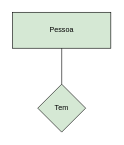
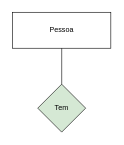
  <mxCell id="0" />
  <mxCell id="1" parent="0" />
- <mxCell id="2" value="Pessoa" style="rounded=0;whiteSpace=wrap;html=1;fillColor=#d5e8d4;" vertex="1" parent="1"><mxGeometry x="20" y="20" width="164" height="60" as="geometry" /></mxCell>
+ <mxCell id="2" value="Pessoa" style="rounded=0;whiteSpace=wrap;html=1;" vertex="1" parent="1"><mxGeometry x="20" y="20" width="164" height="60" as="geometry" /></mxCell>
  <mxCell id="3" value="Tem" style="rhombus;whiteSpace=wrap;html=1;fillColor=#d5e8d4;" vertex="1" parent="1"><mxGeometry x="62" y="140" width="80" height="80" as="geometry" /></mxCell>
  <mxCell id="4" value="" style="endArrow=none;html=1;exitX=0.5;exitY=0;exitDx=0;exitDy=0;" edge="1" parent="1" source="3"><mxGeometry width="50" height="50" relative="1" as="geometry"><mxPoint x="52" y="130" as="sourcePoint" /><mxPoint x="102" y="80" as="targetPoint" /></mxGeometry></mxCell>
